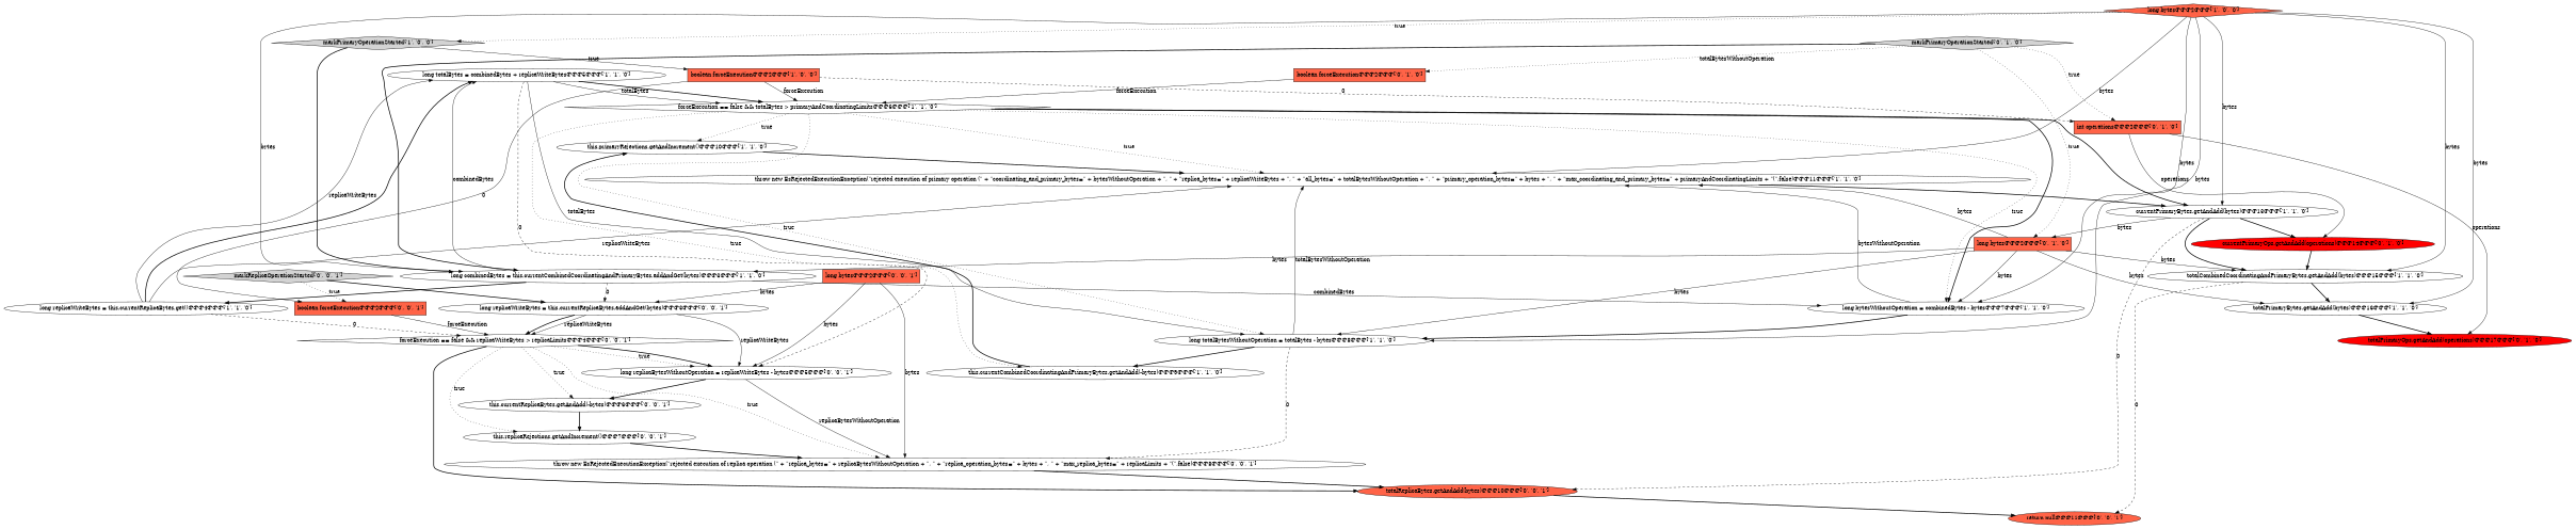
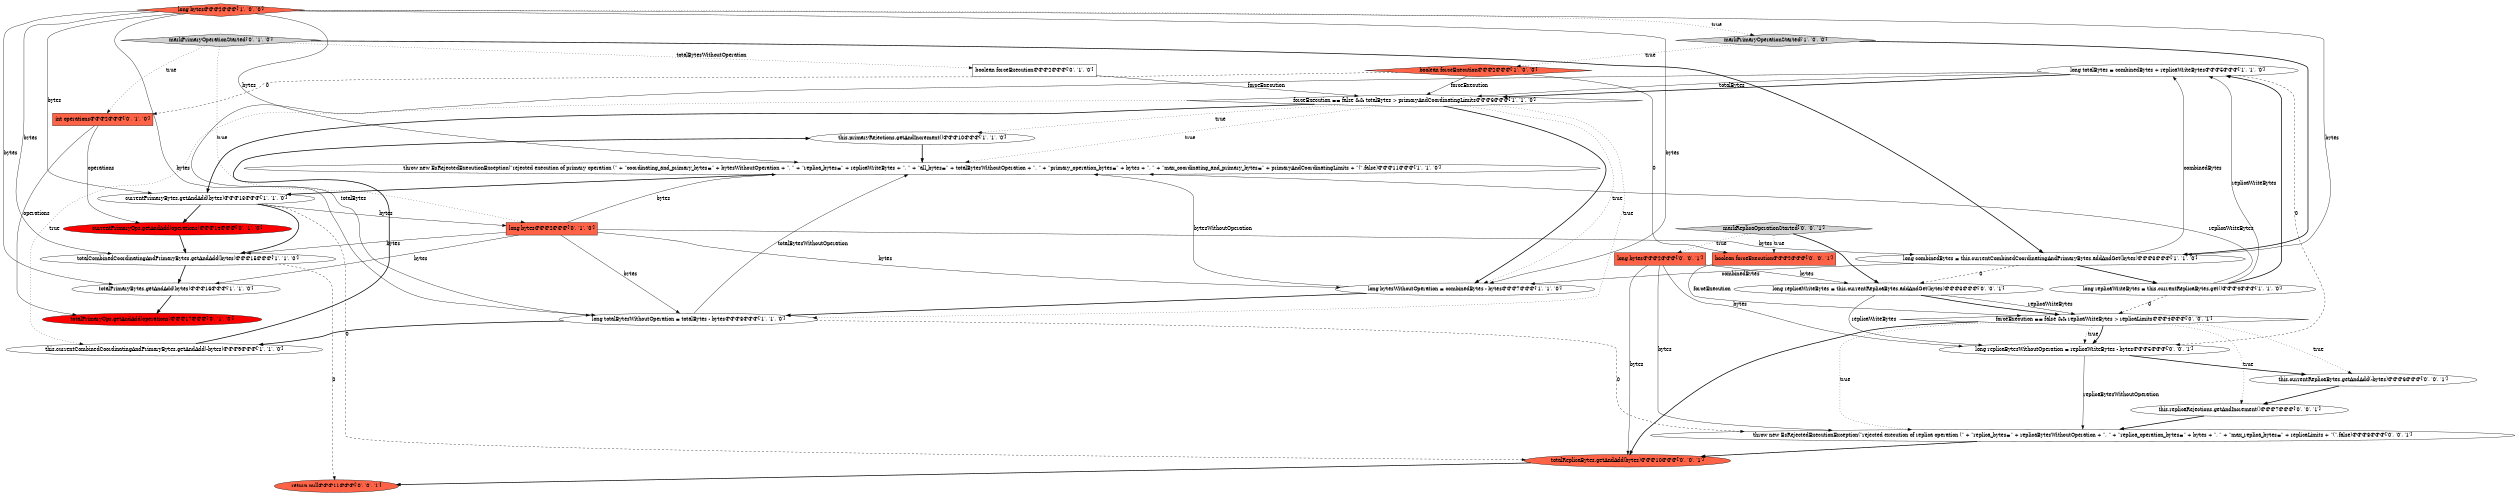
  digraph {
    node [fillcolor=white shape=ellipse style=filled]
    edge [style=solid]
    n1 [label="totalPrimaryBytes.getAndAdd(bytes)@@@16@@@['1', '1', '0']"]
    n2 [fillcolor=red label="totalPrimaryOps.getAndAdd(operations)@@@17@@@['0', '1', '0']"]
    n3 [fillcolor=lightgray label="markReplicaOperationStarted['0', '0', '1']" shape=diamond]
    n4 [fillcolor=tomato label="boolean forceExecution@@@2@@@['0', '0', '1']" shape=box]
    n5 [fillcolor=tomato label="long bytes@@@2@@@['0', '0', '1']" shape=box]
    n6 [label="long replicaWriteBytes = this.currentReplicaBytes.addAndGet(bytes)@@@3@@@['0', '0', '1']"]
    n7 [label="forceExecution == false && replicaWriteBytes > replicaLimits@@@4@@@['0', '0', '1']" shape=diamond]
    n8 [label="throw new EsRejectedExecutionException(\"rejected execution of replica operation (\" + \"replica_bytes=\" + replicaBytesWithoutOperation + \", \" + \"replica_operation_bytes=\" + bytes + \", \" + \"max_replica_bytes=\" + replicaLimits + \"(\",false)@@@8@@@['0', '0', '1']"]
    n9 [fillcolor=tomato label="totalReplicaBytes.getAndAdd(bytes)@@@10@@@['0', '0', '1']"]
    n10 [label="long replicaBytesWithoutOperation = replicaWriteBytes - bytes@@@5@@@['0', '0', '1']"]
    n11 [fillcolor=tomato label="int operations@@@2@@@['0', '1', '0']" shape=box]
    n12 [fillcolor=red label="currentPrimaryOps.getAndAdd(operations)@@@14@@@['0', '1', '0']"]
    n13 [label="totalCombinedCoordinatingAndPrimaryBytes.getAndAdd(bytes)@@@15@@@['1', '1', '0']"]
    n14 [label="this.primaryRejections.getAndIncrement()@@@10@@@['1', '1', '0']"]
    n15 [label="throw new EsRejectedExecutionException(\"rejected execution of primary operation (\" + \"coordinating_and_primary_bytes=\" + bytesWithoutOperation + \", \" + \"replica_bytes=\" + replicaWriteBytes + \", \" + \"all_bytes=\" + totalBytesWithoutOperation + \", \" + \"primary_operation_bytes=\" + bytes + \", \" + \"max_coordinating_and_primary_bytes=\" + primaryAndCoordinatingLimits + \"(\",false)@@@11@@@['1', '1', '0']"]
    n16 [label="currentPrimaryBytes.getAndAdd(bytes)@@@13@@@['1', '1', '0']"]
-   n17 [fillcolor=tomato label="boolean forceExecution@@@2@@@['1', '0', '0']" shape=box]
+   n17 [fillcolor=tomato label="boolean forceExecution@@@2@@@['1', '0', '0']" shape=diamond]
    n18 [label="forceExecution == false && totalBytes > primaryAndCoordinatingLimits@@@6@@@['1', '1', '0']" shape=diamond]
    n19 [label="long bytesWithoutOperation = combinedBytes - bytes@@@7@@@['1', '1', '0']"]
    n20 [label="long totalBytesWithoutOperation = totalBytes - bytes@@@8@@@['1', '1', '0']"]
    n21 [label="this.currentCombinedCoordinatingAndPrimaryBytes.getAndAdd(-bytes)@@@9@@@['1', '1', '0']"]
    n22 [label="this.currentReplicaBytes.getAndAdd(-bytes)@@@6@@@['0', '0', '1']"]
    n23 [label="this.replicaRejections.getAndIncrement()@@@7@@@['0', '0', '1']"]
    n24 [fillcolor=tomato label="return null@@@11@@@['0', '0', '1']"]
    n25 [label="long combinedBytes = this.currentCombinedCoordinatingAndPrimaryBytes.addAndGet(bytes)@@@3@@@['1', '1', '0']"]
    n26 [label="long totalBytes = combinedBytes + replicaWriteBytes@@@5@@@['1', '1', '0']"]
    n27 [label="long replicaWriteBytes = this.currentReplicaBytes.get()@@@4@@@['1', '1', '0']"]
    n28 [fillcolor=tomato label="long bytes@@@2@@@['1', '0', '0']" shape=diamond]
    n29 [fillcolor=lightgray label="markPrimaryOperationStarted['1', '0', '0']" shape=diamond]
    n30 [fillcolor=tomato label="long bytes@@@2@@@['0', '1', '0']" shape=box]
    n31 [fillcolor=lightgray label="markPrimaryOperationStarted['0', '1', '0']" shape=diamond]
-   n32 [fillcolor=tomato label="boolean forceExecution@@@2@@@['0', '1', '0']" shape=box]
+   n32 [label="boolean forceExecution@@@2@@@['0', '1', '0']" shape=box]
    n1 -> n2 [style=bold]
    n3 -> n4 [label=true style=dotted]
+   n3 -> n5 [label=true style=dotted]
    n3 -> n6 [style=bold]
    n4 -> n7 [label=forceExecution]
    n5 -> n6 [label=bytes]
    n5 -> n8 [label=bytes]
+   n5 -> n9 [label=bytes]
    n5 -> n10 [label=bytes]
    n6 -> n7 [label=replicaWriteBytes]
    n6 -> n7 [style=bold]
    n6 -> n10 [label=replicaWriteBytes]
    n7 -> n8 [label=true style=dotted]
    n7 -> n9 [style=bold]
    n7 -> n10 [label=true style=dotted]
    n7 -> n10 [style=bold]
    n7 -> n22 [label=true style=dotted]
    n7 -> n23 [label=true style=dotted]
    n8 -> n9 [style=bold]
    n9 -> n24 [style=bold]
    n10 -> n8 [label=replicaBytesWithoutOperation]
    n10 -> n22 [style=bold]
    n11 -> n2 [label=operations]
    n11 -> n12 [label=operations]
    n12 -> n13 [style=bold]
    n13 -> n1 [style=bold]
    n13 -> n24 [label=0 style=dashed]
    n14 -> n15 [style=bold]
    n15 -> n16 [style=bold]
    n16 -> n9 [label=0 style=dashed]
    n16 -> n12 [style=bold]
    n16 -> n13 [style=bold]
    n16 -> n30 [label=bytes]
    n17 -> n4 [label=0]
    n17 -> n11 [label=0 style=dashed]
    n17 -> n18 [label=forceExecution]
    n18 -> n14 [label=true style=dotted]
    n18 -> n15 [label=true style=dotted]
    n18 -> n16 [style=bold]
    n18 -> n19 [style=bold]
    n18 -> n19 [label=true style=dotted]
    n18 -> n20 [label=true style=dotted]
    n18 -> n21 [label=true style=dotted]
    n19 -> n15 [label=bytesWithoutOperation]
    n19 -> n20 [style=bold]
    n20 -> n8 [label=0 style=dashed]
    n20 -> n15 [label=totalBytesWithoutOperation]
    n20 -> n21 [style=bold]
    n21 -> n14 [style=bold]
    n22 -> n23 [style=bold]
    n23 -> n8 [style=bold]
    n25 -> n6 [label=0 style=dashed]
    n25 -> n19 [label=combinedBytes]
    n25 -> n26 [label=combinedBytes]
    n25 -> n27 [style=bold]
    n26 -> n10 [label=0 style=dashed]
    n26 -> n18 [style=bold]
    n26 -> n18 [label=totalBytes]
    n26 -> n20 [label=totalBytes]
    n27 -> n7 [label=0 style=dashed]
    n27 -> n15 [label=replicaWriteBytes]
    n27 -> n26 [label=replicaWriteBytes]
    n27 -> n26 [style=bold]
    n28 -> n1 [label=bytes]
    n28 -> n13 [label=bytes]
    n28 -> n15 [label=bytes]
    n28 -> n16 [label=bytes]
    n28 -> n19 [label=bytes]
    n28 -> n20 [label=bytes]
    n28 -> n25 [label=bytes]
    n28 -> n29 [label=true style=dotted]
-   n29 -> n17 [label=true]
+   n29 -> n17 [label=true style=dotted]
    n29 -> n25 [style=bold]
    n30 -> n1 [label=bytes]
    n30 -> n13 [label=bytes]
    n30 -> n15 [label=bytes]
    n30 -> n19 [label=bytes]
    n30 -> n20 [label=bytes]
    n30 -> n25 [label=bytes]
    n31 -> n11 [label=true style=dotted]
    n31 -> n25 [style=bold]
    n31 -> n30 [label=true style=dotted]
    n31 -> n32 [label=totalBytesWithoutOperation style=dotted]
    n32 -> n18 [label=forceExecution]
  }
